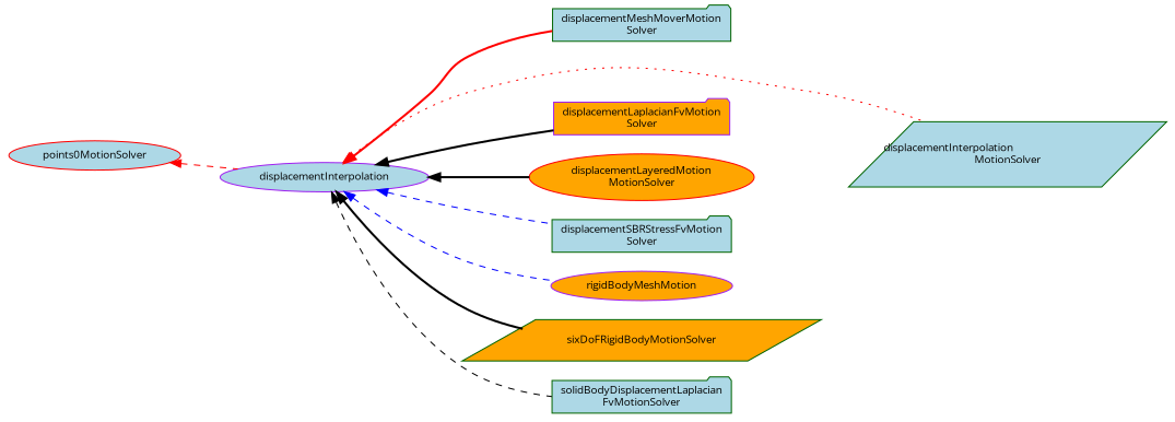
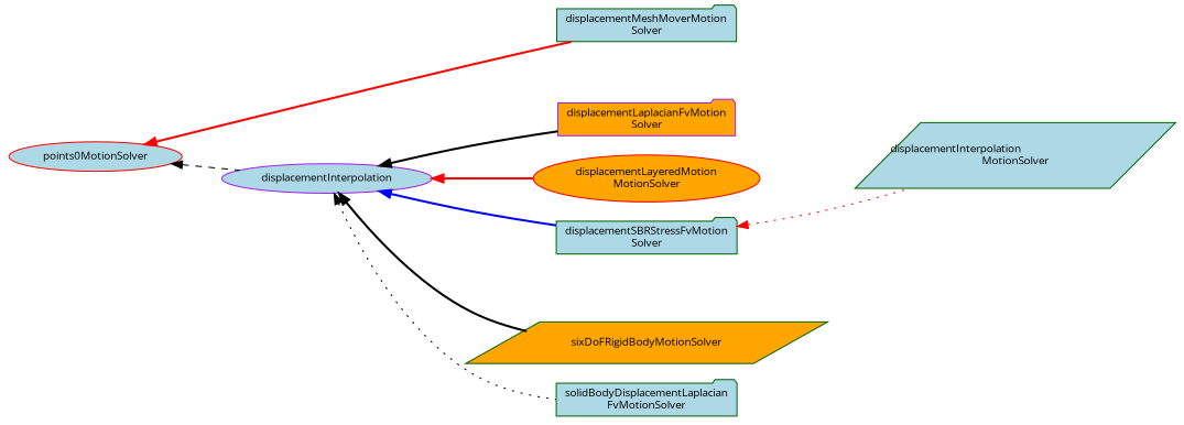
  digraph {
    fontname="Open Sans"
    rankdir=LR
    node [color=darkgreen fillcolor=lightblue fontname="Open Sans" fontsize=10 shape=ellipse style=filled]
    edge [color=red dir=back fontname="Open Sans" fontsize=10 labelfontname=Helvetica labelfontsize=10 style=bold]
    n1 [color=purple fontcolor=black height=0.2 label=displacementInterpolation width=0.4]
    n2 [height=0.2 label="displacementInterpolation\lMotionSolver" shape=parallelogram width=0.4]
    n3 [color=purple fillcolor=orange height=0.2 label="displacementLaplacianFvMotion\lSolver" shape=folder width=0.4]
    n4 [color=red fillcolor=orange height=0.2 label="displacementLayeredMotion\lMotionSolver" width=0.4]
    n5 [height=0.2 label="displacementMeshMoverMotion\lSolver" shape=folder width=0.4]
    n6 [height=0.2 label="displacementSBRStressFvMotion\lSolver" shape=folder width=0.4]
-   n7 [color=purple fillcolor=orange height=0.2 label=rigidBodyMeshMotion width=0.4]
    n8 [fillcolor=orange height=0.2 label=sixDoFRigidBodyMotionSolver shape=parallelogram width=0.4]
    n9 [height=0.2 label="solidBodyDisplacementLaplacian\lFvMotionSolver" shape=folder width=0.4]
    n10 [color=red height=0.2 label=points0MotionSolver width=0.4]
-   n1 -> n2 [style=dotted]
+   n6 -> n2 [style=dotted]
    n1 -> n3 [color=black]
-   n1 -> n4 [color=black]
-   n1 -> n5
-   n1 -> n6 [color=blue style=dashed]
-   n1 -> n7 [color=blue style=dashed]
+   n1 -> n4
+   n10 -> n5
+   n1 -> n6 [color=blue]
    n1 -> n8 [color=black]
-   n1 -> n9 [color=black style=dashed]
-   n10 -> n1 [style=dashed]
+   n1 -> n9 [color=black style=dotted]
+   n10 -> n1 [color=black style=dashed]
  }
